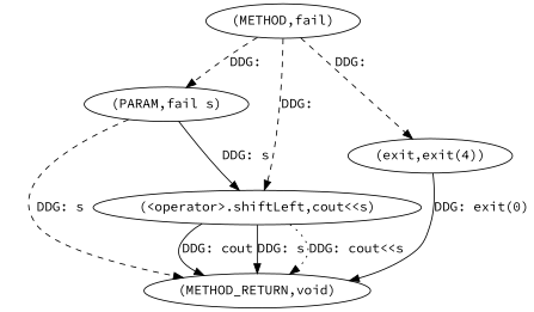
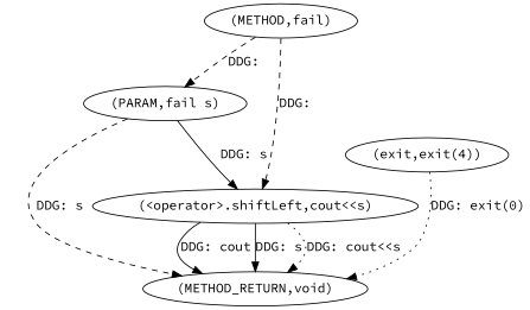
  digraph {
    fontname="Source Code Pro"
    node [fontname="Source Code Pro"]
    edge [fontname="Source Code Pro" style=dashed]
    n1 [label="(METHOD,fail)"]
    n2 [label="(PARAM,fail s)"]
    n3 [label="(<operator>.shiftLeft,cout<<s)"]
    n4 [label="(exit,exit(4))"]
    n5 [label="(METHOD_RETURN,void)"]
    n1 -> n2 [label="DDG: "]
    n1 -> n3 [label="DDG: "]
-   n1 -> n4 [label="DDG: "]
    n2 -> n3 [label="DDG: s" style=solid]
    n2 -> n5 [label="DDG: s"]
    n3 -> n5 [label="DDG: s" style=solid]
    n3 -> n5 [label="DDG: cout<<s" style=dotted]
    n3 -> n5 [label="DDG: cout" style=solid]
-   n4 -> n5 [label="DDG: exit(0)" style=solid]
+   n4 -> n5 [label="DDG: exit(0)" style=dotted]
  }
